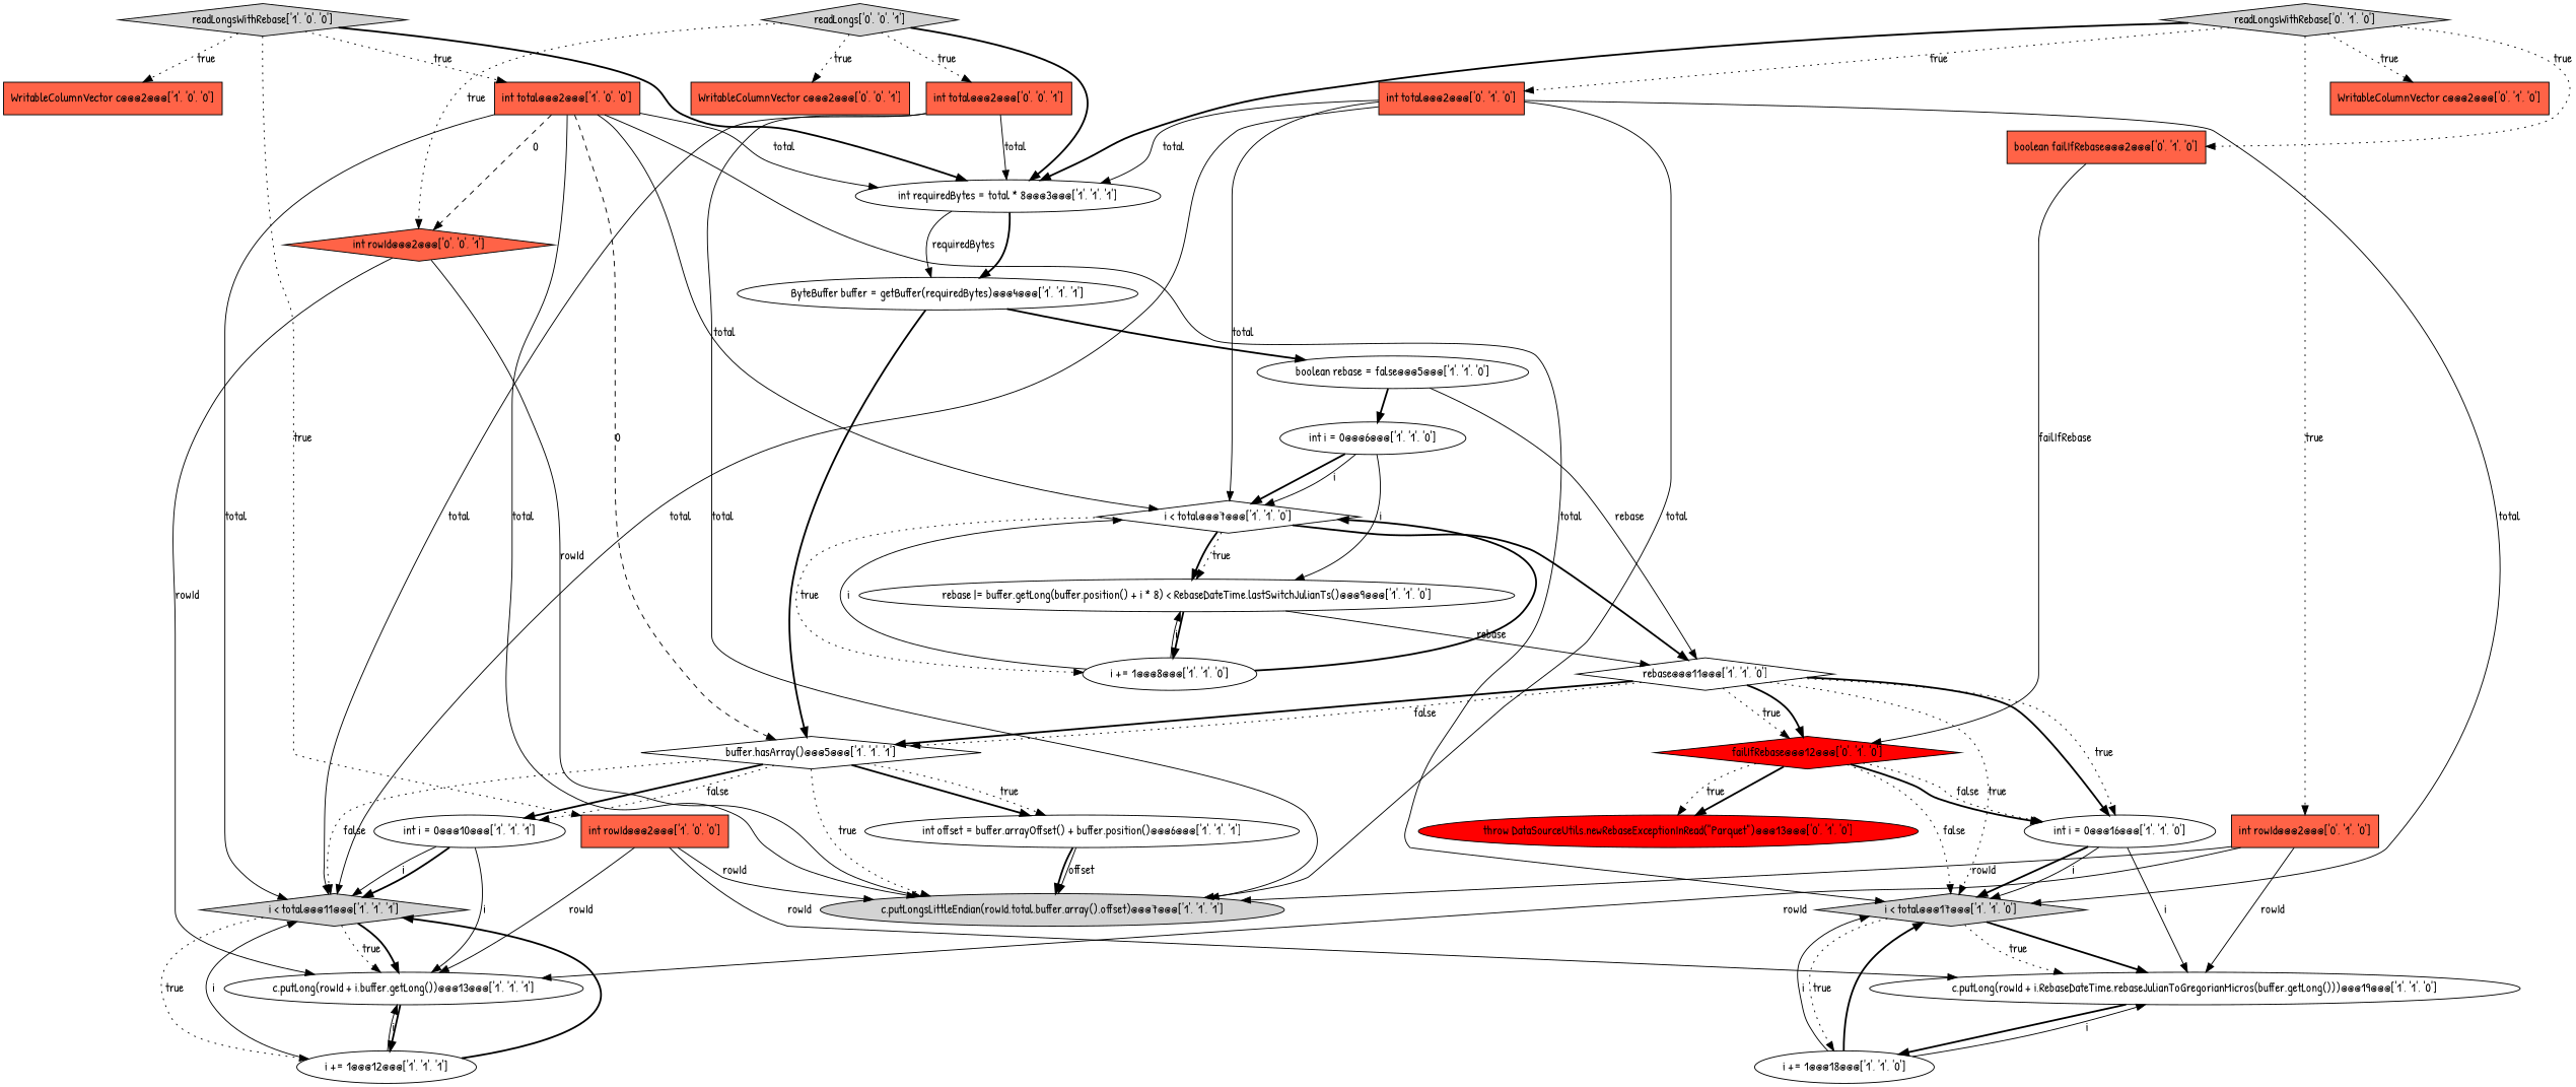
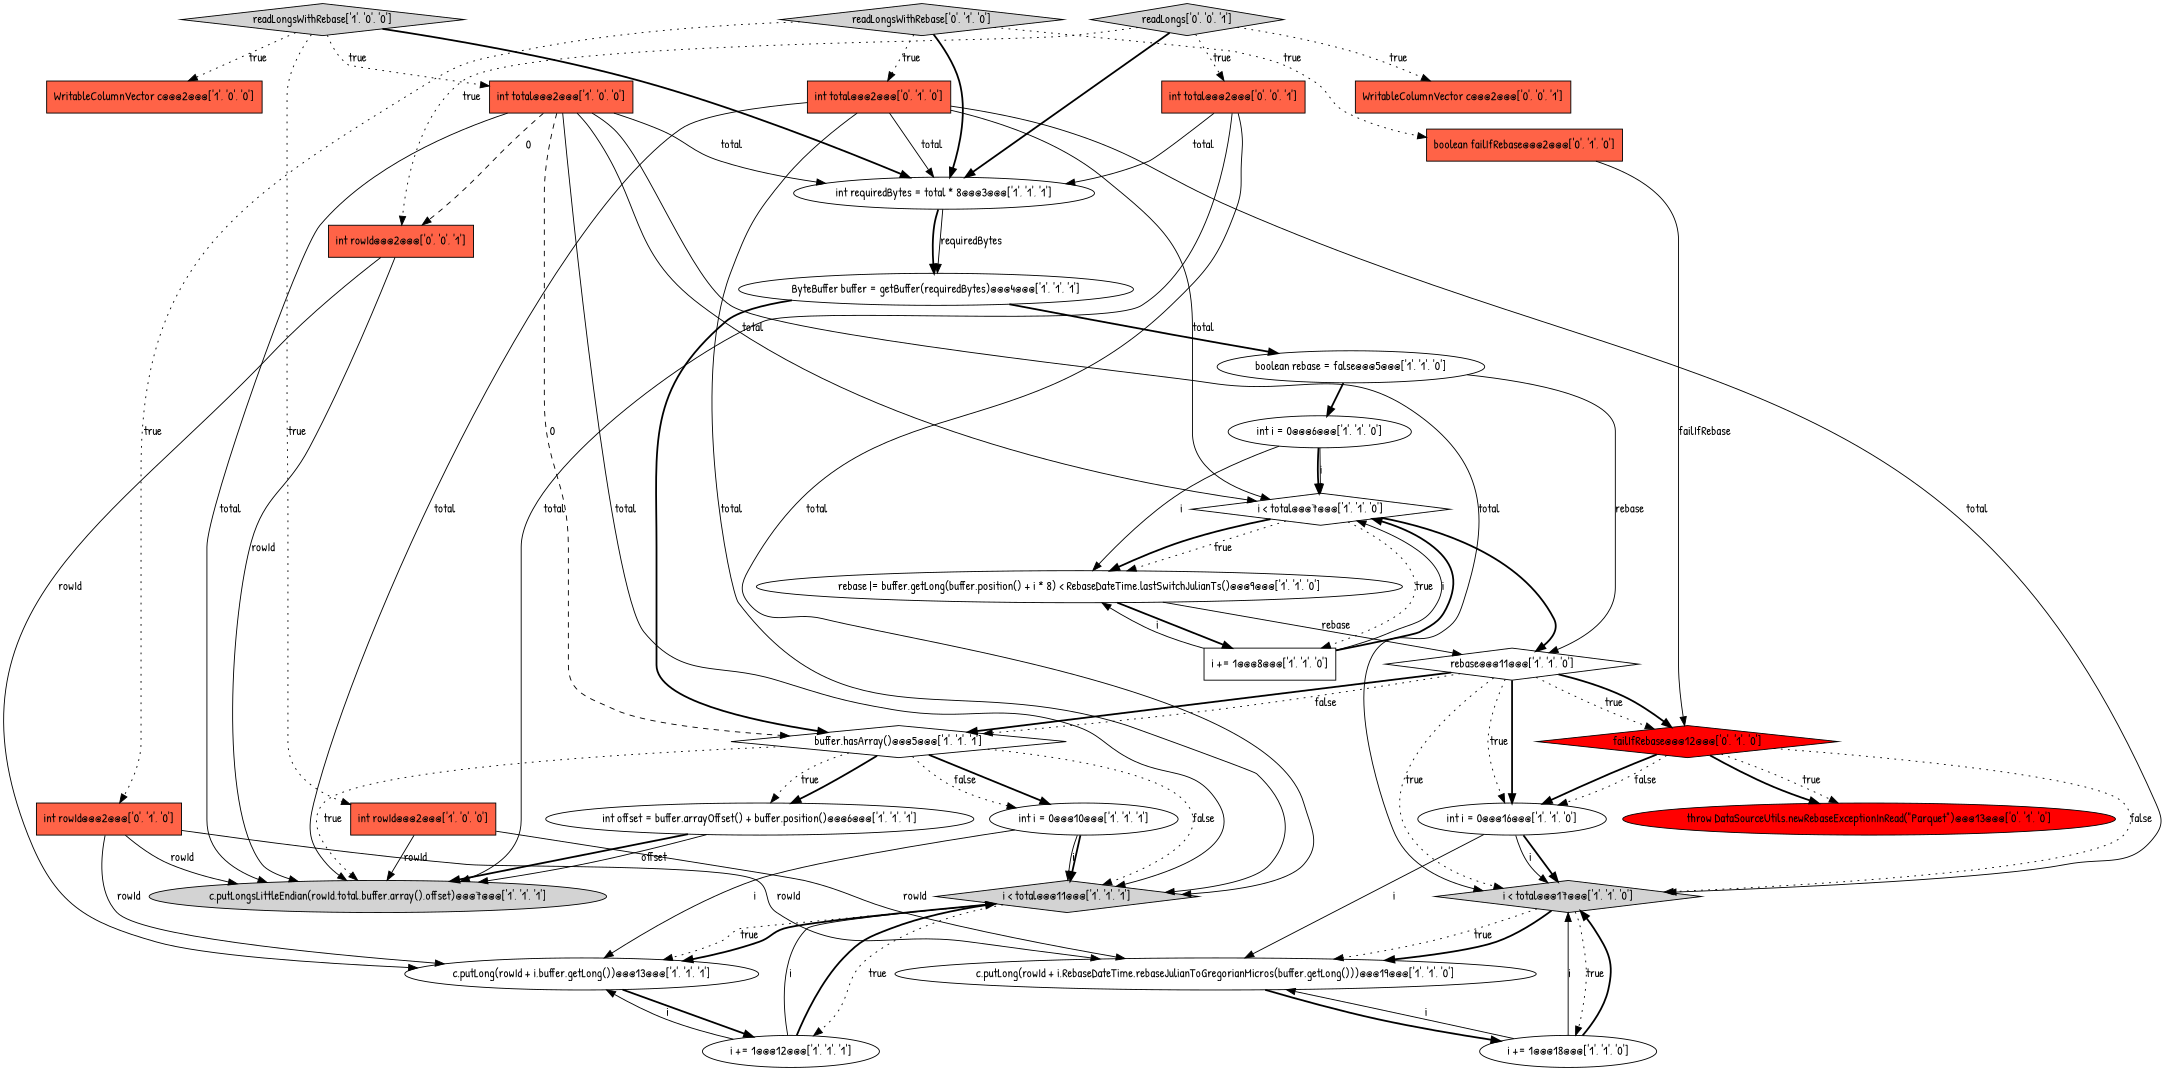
  digraph {
    fontname="Patrick Hand"
    node [fillcolor=white fontname="Patrick Hand" shape=ellipse style=filled]
    edge [fontname="Patrick Hand" style=solid]
    n1 [fillcolor=lightgray label="readLongsWithRebase['1', '0', '0']" shape=diamond]
    n2 [fillcolor=tomato label="WritableColumnVector c@@@2@@@['1', '0', '0']" shape=box]
    n3 [fillcolor=tomato label="int total@@@2@@@['1', '0', '0']" shape=box]
    n4 [label="int requiredBytes = total * 8@@@3@@@['1', '1', '1']"]
    n5 [fillcolor=tomato label="int rowId@@@2@@@['1', '0', '0']" shape=box]
    n6 [fillcolor=lightgray label="i < total@@@17@@@['1', '1', '0']" shape=diamond]
    n7 [fillcolor=lightgray label="i < total@@@11@@@['1', '1', '1']" shape=diamond]
    n8 [fillcolor=lightgray label="c.putLongsLittleEndian(rowId,total,buffer.array(),offset)@@@7@@@['1', '1', '1']"]
    n9 [label="buffer.hasArray()@@@5@@@['1', '1', '1']" shape=diamond]
    n10 [label="i < total@@@7@@@['1', '1', '0']" shape=diamond]
-   n11 [fillcolor=tomato label="int rowId@@@2@@@['0', '0', '1']" shape=diamond]
+   n11 [fillcolor=tomato label="int rowId@@@2@@@['0', '0', '1']" shape=box]
    n12 [label="ByteBuffer buffer = getBuffer(requiredBytes)@@@4@@@['1', '1', '1']"]
    n13 [label="c.putLong(rowId + i,RebaseDateTime.rebaseJulianToGregorianMicros(buffer.getLong()))@@@19@@@['1', '1', '0']"]
    n14 [label="c.putLong(rowId + i,buffer.getLong())@@@13@@@['1', '1', '1']"]
    n15 [fillcolor=lightgray label="readLongsWithRebase['0', '1', '0']" shape=diamond]
-   n16 [fillcolor=tomato label="WritableColumnVector c@@@2@@@['0', '1', '0']" shape=box]
    n17 [fillcolor=tomato label="int rowId@@@2@@@['0', '1', '0']" shape=box]
    n18 [fillcolor=tomato label="int total@@@2@@@['0', '1', '0']" shape=box]
    n19 [fillcolor=tomato label="boolean failIfRebase@@@2@@@['0', '1', '0']" shape=box]
    n20 [fillcolor=red label="failIfRebase@@@12@@@['0', '1', '0']" shape=diamond]
    n21 [label="i += 1@@@18@@@['1', '1', '0']"]
    n22 [label="i += 1@@@12@@@['1', '1', '1']"]
    n23 [fillcolor=red label="throw DataSourceUtils.newRebaseExceptionInRead(\"Parquet\")@@@13@@@['0', '1', '0']"]
    n24 [label="boolean rebase = false@@@5@@@['1', '1', '0']"]
    n25 [label="rebase@@@11@@@['1', '1', '0']" shape=diamond]
    n26 [label="int i = 0@@@6@@@['1', '1', '0']"]
    n27 [label="int i = 0@@@16@@@['1', '1', '0']"]
    n28 [label="rebase |= buffer.getLong(buffer.position() + i * 8) < RebaseDateTime.lastSwitchJulianTs()@@@9@@@['1', '1', '0']"]
    n29 [label="int i = 0@@@10@@@['1', '1', '1']"]
    n30 [label="int offset = buffer.arrayOffset() + buffer.position()@@@6@@@['1', '1', '1']"]
    n31 [fillcolor=tomato label="int total@@@2@@@['0', '0', '1']" shape=box]
-   n32 [label="i += 1@@@8@@@['1', '1', '0']"]
+   n32 [label="i += 1@@@8@@@['1', '1', '0']" shape=box]
    n33 [fillcolor=lightgray label="readLongs['0', '0', '1']" shape=diamond]
    n34 [fillcolor=tomato label="WritableColumnVector c@@@2@@@['0', '0', '1']" shape=box]
    n1 -> n2 [label=true style=dotted]
    n1 -> n3 [label=true style=dotted]
    n1 -> n4 [style=bold]
    n1 -> n5 [label=true style=dotted]
    n3 -> n4 [label=total]
    n3 -> n6 [label=total]
    n3 -> n7 [label=total]
    n3 -> n8 [label=total]
    n3 -> n9 [label=0 style=dashed]
    n3 -> n10 [label=total]
    n3 -> n11 [label=0 style=dashed]
    n4 -> n12 [style=bold]
    n4 -> n12 [label=requiredBytes]
    n5 -> n8 [label=rowId]
    n5 -> n13 [label=rowId]
-   n5 -> n14 [label=rowId]
    n6 -> n13 [label=true style=dotted]
    n6 -> n13 [style=bold]
    n6 -> n21 [label=true style=dotted]
    n7 -> n14 [label=true style=dotted]
    n7 -> n14 [style=bold]
    n7 -> n22 [label=true style=dotted]
    n9 -> n7 [label=false style=dotted]
    n9 -> n8 [label=true style=dotted]
    n9 -> n29 [style=bold]
    n9 -> n29 [label=false style=dotted]
    n9 -> n30 [style=bold]
    n9 -> n30 [label=true style=dotted]
    n10 -> n25 [style=bold]
    n10 -> n28 [style=bold]
    n10 -> n28 [label=true style=dotted]
    n10 -> n32 [label=true style=dotted]
    n11 -> n8 [label=rowId]
    n11 -> n14 [label=rowId]
    n12 -> n9 [style=bold]
    n12 -> n24 [style=bold]
    n13 -> n21 [style=bold]
    n14 -> n22 [style=bold]
    n15 -> n4 [style=bold]
-   n15 -> n16 [label=true style=dotted]
    n15 -> n17 [label=true style=dotted]
    n15 -> n18 [label=true style=dotted]
    n15 -> n19 [label=true style=dotted]
    n17 -> n8 [label=rowId]
    n17 -> n13 [label=rowId]
    n17 -> n14 [label=rowId]
    n18 -> n4 [label=total]
    n18 -> n6 [label=total]
    n18 -> n7 [label=total]
    n18 -> n8 [label=total]
    n18 -> n10 [label=total]
    n19 -> n20 [label=failIfRebase]
    n20 -> n6 [label=false style=dotted]
    n20 -> n23 [style=bold]
    n20 -> n23 [label=true style=dotted]
    n20 -> n27 [style=bold]
    n20 -> n27 [label=false style=dotted]
    n21 -> n6 [style=bold]
    n21 -> n6 [label=i]
    n21 -> n13 [label=i]
    n22 -> n7 [label=i]
    n22 -> n7 [style=bold]
    n22 -> n14 [label=i]
    n24 -> n25 [label=rebase]
    n24 -> n26 [style=bold]
    n25 -> n6 [label=true style=dotted]
    n25 -> n9 [style=bold]
    n25 -> n9 [label=false style=dotted]
    n25 -> n20 [label=true style=dotted]
    n25 -> n20 [style=bold]
    n25 -> n27 [style=bold]
    n25 -> n27 [label=true style=dotted]
    n26 -> n10 [style=bold]
    n26 -> n10 [label=i]
    n26 -> n28 [label=i]
    n27 -> n6 [style=bold]
    n27 -> n6 [label=i]
    n27 -> n13 [label=i]
    n28 -> n25 [label=rebase]
    n28 -> n32 [style=bold]
    n29 -> n7 [style=bold]
    n29 -> n7 [label=i]
    n29 -> n14 [label=i]
    n30 -> n8 [style=bold]
    n30 -> n8 [label=offset]
    n31 -> n4 [label=total]
    n31 -> n7 [label=total]
    n31 -> n8 [label=total]
    n32 -> n10 [label=i]
    n32 -> n10 [style=bold]
    n32 -> n28 [label=i]
    n33 -> n4 [style=bold]
    n33 -> n11 [label=true style=dotted]
    n33 -> n31 [label=true style=dotted]
    n33 -> n34 [label=true style=dotted]
  }
